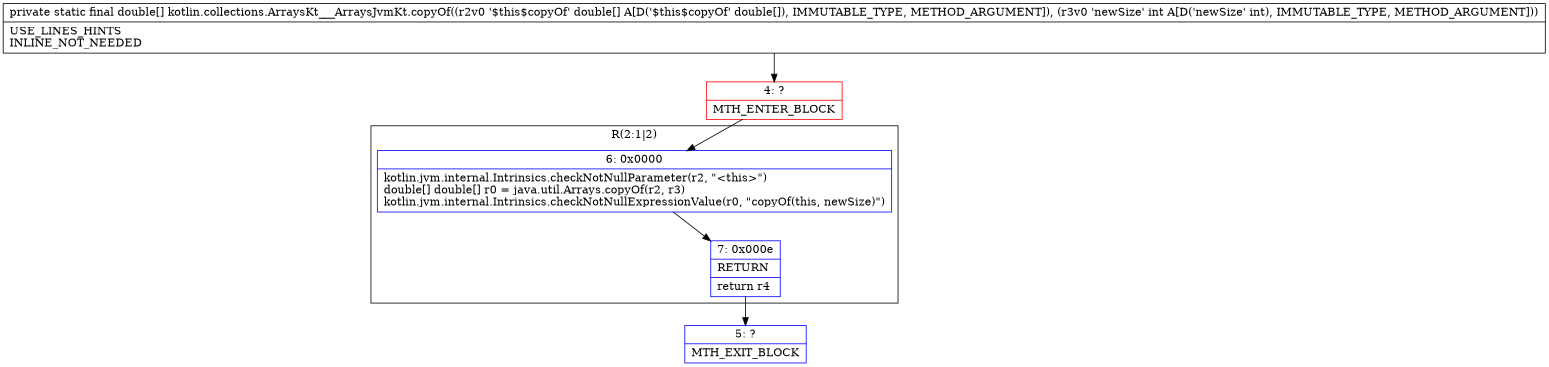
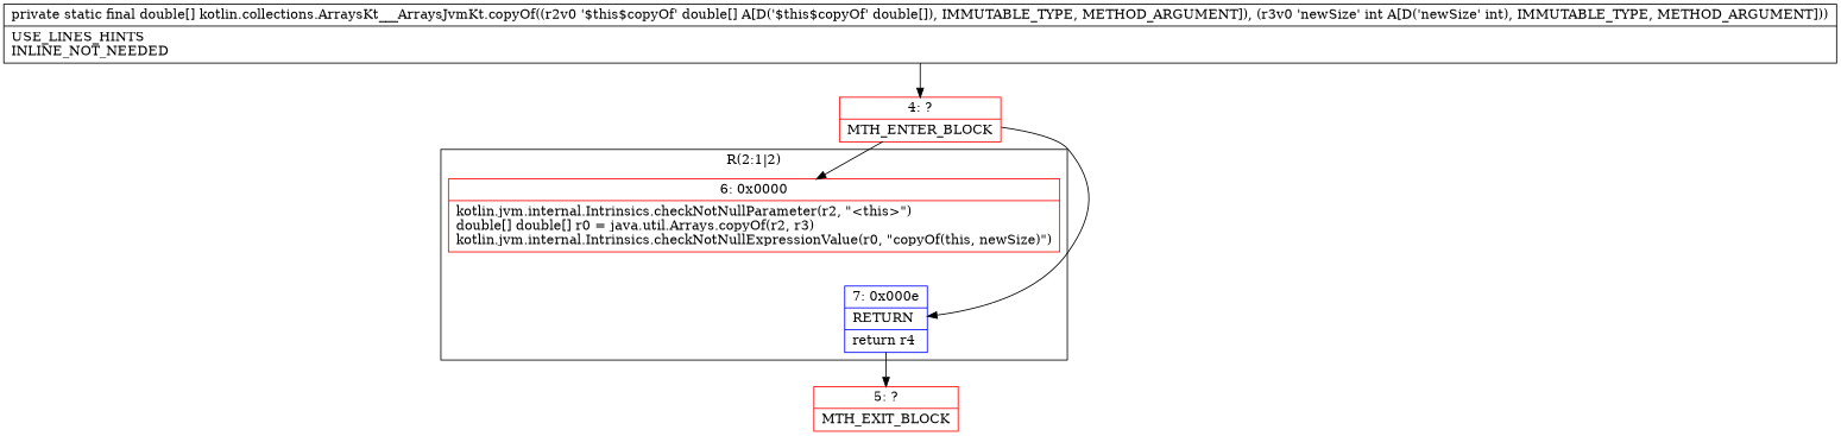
  digraph {
    node [color=blue shape=record]
-   n1 [label="{6\:\ 0x0000|kotlin.jvm.internal.Intrinsics.checkNotNullParameter(r2, \"\<this\>\")\ldouble[] double[] r0 = java.util.Arrays.copyOf(r2, r3)\lkotlin.jvm.internal.Intrinsics.checkNotNullExpressionValue(r0, \"copyOf(this, newSize)\")\l}"]
+   n1 [color=red label="{6\:\ 0x0000|kotlin.jvm.internal.Intrinsics.checkNotNullParameter(r2, \"\<this\>\")\ldouble[] double[] r0 = java.util.Arrays.copyOf(r2, r3)\lkotlin.jvm.internal.Intrinsics.checkNotNullExpressionValue(r0, \"copyOf(this, newSize)\")\l}"]
    n2 [label="{7\:\ 0x000e|RETURN\l|return r4\l}"]
-   n3 [label="{5\:\ ?|MTH_EXIT_BLOCK\l}"]
+   n3 [color=red label="{5\:\ ?|MTH_EXIT_BLOCK\l}"]
    n4 [color=red label="{4\:\ ?|MTH_ENTER_BLOCK\l}"]
    n5 [label="{private static final double[] kotlin.collections.ArraysKt___ArraysJvmKt.copyOf((r2v0 '$this$copyOf' double[] A[D('$this$copyOf' double[]), IMMUTABLE_TYPE, METHOD_ARGUMENT]), (r3v0 'newSize' int A[D('newSize' int), IMMUTABLE_TYPE, METHOD_ARGUMENT]))  | USE_LINES_HINTS\lINLINE_NOT_NEEDED\l}" color=""]
    subgraph cluster_1 {
      label="R(2:1|2)"
      n1
      n2
    }
-   n1 -> n2
+   n4 -> n2
    n2 -> n3
    n4 -> n1
    n5 -> n4
  }
